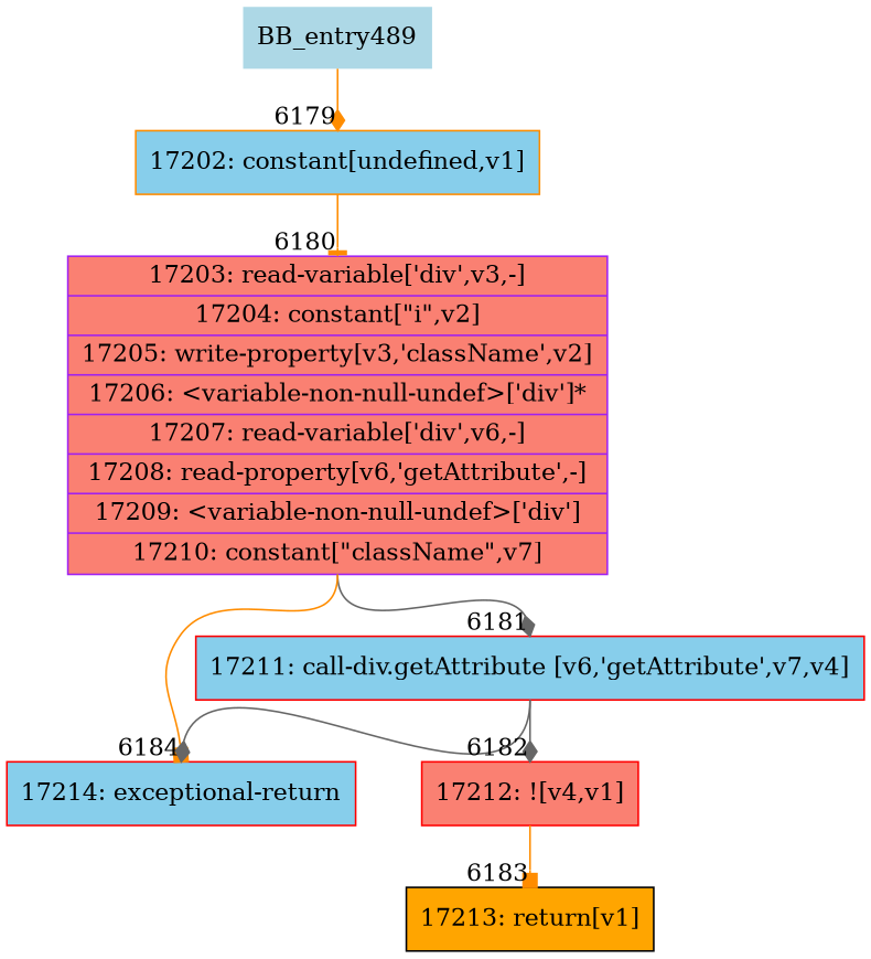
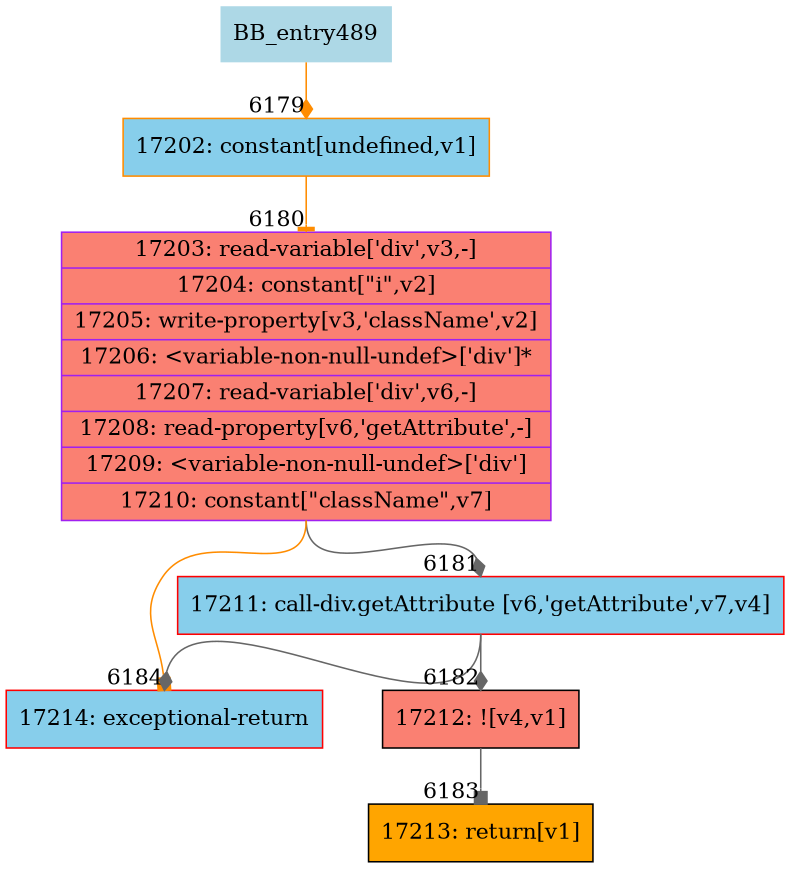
  digraph {
    rankdir=TD
    node [color=black fillcolor=skyblue shape=record style=filled]
    edge [arrowhead=diamond color=gray40 headport=n tailport=s]
    BB_entry489 [fillcolor=lightblue shape=none]
    n2 [color=darkorange label="{17202: constant[undefined,v1]}"]
    n3 [color=purple fillcolor=salmon label="{17203: read-variable['div',v3,-]|17204: constant[\"i\",v2]|17205: write-property[v3,'className',v2]|17206: \<variable-non-null-undef\>['div']*|17207: read-variable['div',v6,-]|17208: read-property[v6,'getAttribute',-]|17209: \<variable-non-null-undef\>['div']|17210: constant[\"className\",v7]}"]
    n4 [color=red label="{17211: call-div.getAttribute [v6,'getAttribute',v7,v4]}"]
    n5 [color=red label="{17214: exceptional-return}"]
-   n6 [color=red fillcolor=salmon label="{17212: ![v4,v1]}"]
+   n6 [fillcolor=salmon label="{17212: ![v4,v1]}"]
    n7 [fillcolor=orange label="{17213: return[v1]}"]
    BB_entry489 -> n2 [color=darkorange headlabel="    6179"]
    n2 -> n3 [arrowhead=tee color=darkorange headlabel="      6180"]
    n3 -> n4 [headlabel="      6181"]
    n3 -> n5 [arrowhead=box color=darkorange headlabel="      6184"]
    n4 -> n5
    n4 -> n6 [headlabel="      6182"]
-   n6 -> n7 [arrowhead=box color=darkorange headlabel="      6183"]
+   n6 -> n7 [arrowhead=box headlabel="      6183"]
  }
